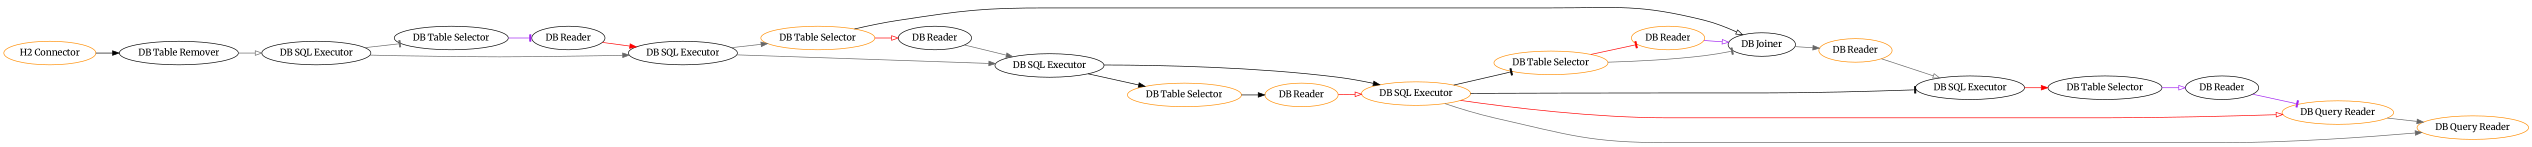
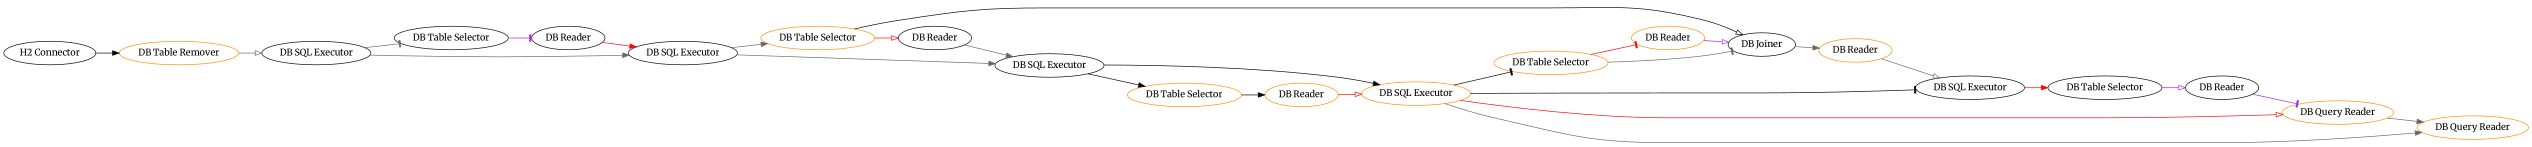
  digraph {
    fontname=Merriweather
    rankdir=LR
    node [color=black fontname=Merriweather]
    edge [arrowhead=normal color=gray40 fontname=Merriweather]
-   n1 [color=darkorange label="H2 Connector"]
-   n2 [label="DB Table Remover"]
+   n1 [label="H2 Connector"]
+   n2 [color=darkorange label="DB Table Remover"]
    n3 [label="DB SQL Executor"]
    n4 [label="DB Table Selector"]
    n5 [label="DB SQL Executor"]
    n6 [label="DB Reader"]
    n7 [color=darkorange label="DB Table Selector"]
    n8 [label="DB SQL Executor"]
    n9 [label="DB Reader"]
    n10 [label="DB Joiner"]
    n11 [color=darkorange label="DB Table Selector"]
    n12 [color=darkorange label="DB SQL Executor"]
    n13 [color=darkorange label="DB Reader"]
    n14 [color=darkorange label="DB Reader"]
    n15 [color=darkorange label="DB Table Selector"]
    n16 [color=darkorange label="DB Query Reader"]
    n17 [color=darkorange label="DB Query Reader"]
    n18 [label="DB SQL Executor"]
    n19 [color=darkorange label="DB Reader"]
    n20 [label="DB Table Selector"]
    n21 [label="DB Reader"]
    n1 -> n2 [color=black]
    n2 -> n3 [arrowhead=onormal]
    n3 -> n4 [arrowhead=tee]
    n3 -> n5
    n4 -> n6 [arrowhead=tee color=purple]
    n5 -> n7
    n5 -> n8
    n6 -> n5 [color=red]
    n7 -> n9 [arrowhead=onormal color=red]
    n7 -> n10 [arrowhead=onormal color=black]
    n8 -> n11 [color=black]
    n8 -> n12 [color=black]
    n9 -> n8
    n10 -> n13
    n11 -> n14 [color=black]
    n12 -> n15 [arrowhead=tee color=black]
    n12 -> n16 [arrowhead=onormal color=red]
    n12 -> n17
    n12 -> n18 [arrowhead=tee color=black]
    n13 -> n18 [arrowhead=onormal]
    n14 -> n12 [arrowhead=onormal color=red]
    n15 -> n10 [arrowhead=tee]
    n15 -> n19 [arrowhead=tee color=red]
    n16 -> n17
    n18 -> n20 [color=red]
    n19 -> n10 [arrowhead=onormal color=purple]
    n20 -> n21 [arrowhead=onormal color=purple]
    n21 -> n16 [arrowhead=tee color=purple]
  }
